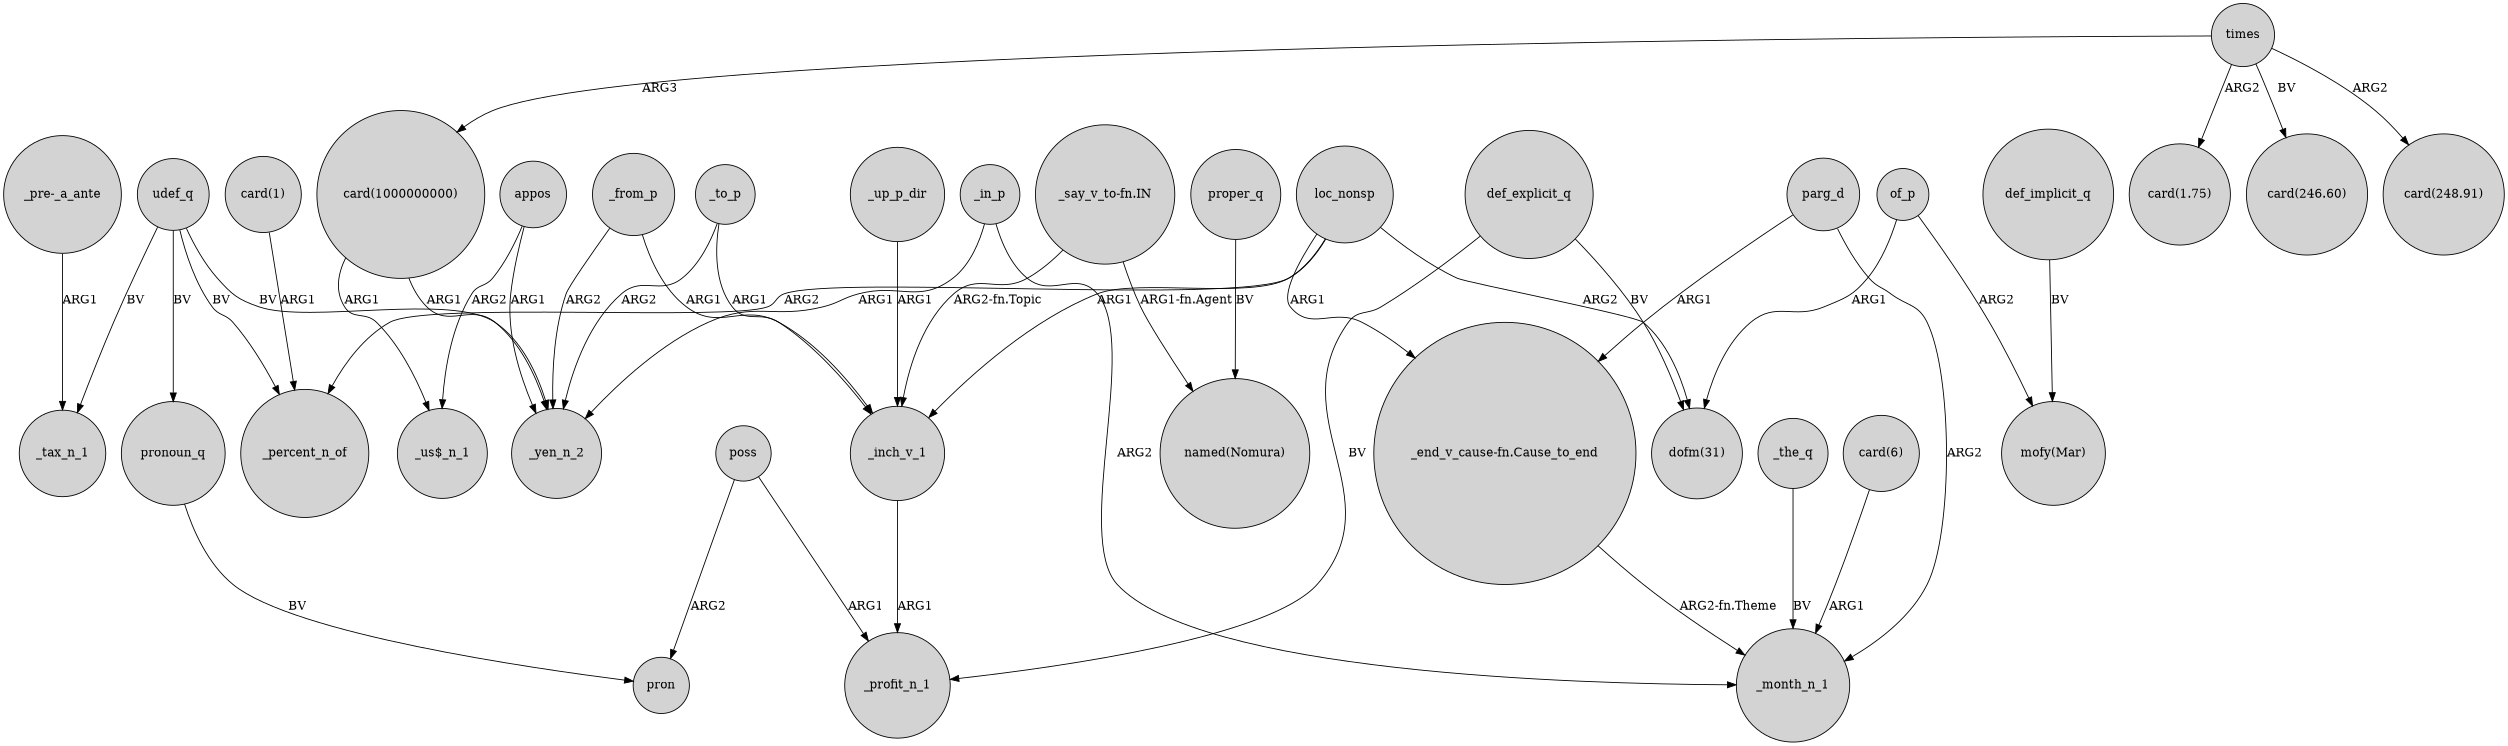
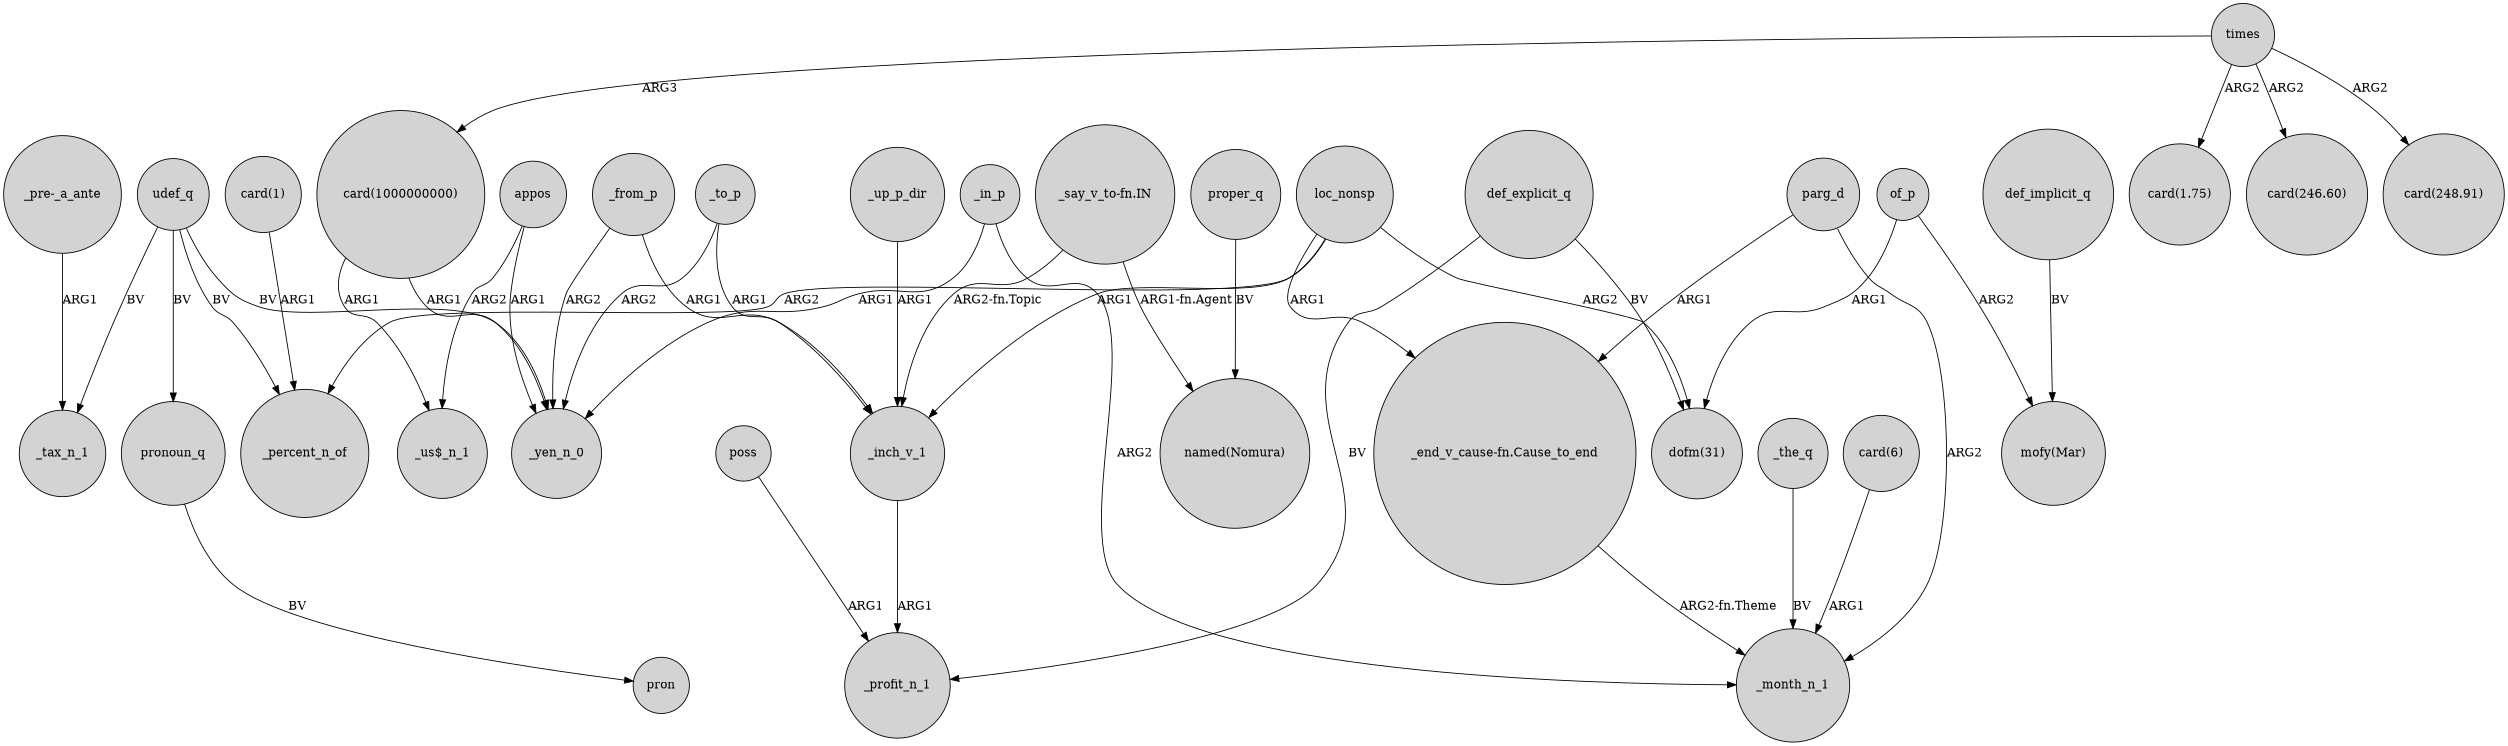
  digraph {
    node [shape=circle style=filled]
    _in_p
-   _yen_n_2
+   _yen_n_2 [label=_yen_n_0]
    _month_n_1
    _up_p_dir
    _inch_v_1
    _profit_n_1
    "card(1)"
    _percent_n_of
    parg_d
    "_end_v_cause-fn.Cause_to_end"
    udef_q
    _tax_n_1
    pronoun_q
    "card(1000000000)"
    "_us$_n_1"
    def_explicit_q
    "dofm(31)"
    times
    "card(1.75)"
    "card(246.60)"
    "card(248.91)"
    poss
    pron
    "_pre-_a_ante"
    loc_nonsp
    _from_p
    def_implicit_q
    "mofy(Mar)"
    of_p
    "_say_v_to-fn.IN"
    "named(Nomura)"
    appos
    proper_q
    _the_q
    _to_p
    "card(6)"
    _in_p -> _yen_n_2 [label=ARG1]
    _in_p -> _month_n_1 [label=ARG2]
    _up_p_dir -> _inch_v_1 [label=ARG1]
    _inch_v_1 -> _profit_n_1 [label=ARG1]
    "card(1)" -> _percent_n_of [label=ARG1]
    parg_d -> _month_n_1 [label=ARG2]
    parg_d -> "_end_v_cause-fn.Cause_to_end" [label=ARG1]
    "_end_v_cause-fn.Cause_to_end" -> _month_n_1 [label="ARG2-fn.Theme"]
    udef_q -> _yen_n_2 [label=BV]
    udef_q -> _percent_n_of [label=BV]
    udef_q -> _tax_n_1 [label=BV]
    udef_q -> pronoun_q [label=BV]
    pronoun_q -> pron [label=BV]
    "card(1000000000)" -> _yen_n_2 [label=ARG1]
    "card(1000000000)" -> "_us$_n_1" [label=ARG1]
    def_explicit_q -> _profit_n_1 [label=BV]
    def_explicit_q -> "dofm(31)" [label=BV]
    times -> "card(1000000000)" [label=ARG3]
    times -> "card(1.75)" [label=ARG2]
-   times -> "card(246.60)" [label=BV]
+   times -> "card(246.60)" [label=ARG2]
    times -> "card(248.91)" [label=ARG2]
    poss -> _profit_n_1 [label=ARG1]
-   poss -> pron [label=ARG2]
    "_pre-_a_ante" -> _tax_n_1 [label=ARG1]
    loc_nonsp -> _inch_v_1 [label=ARG1]
    loc_nonsp -> _percent_n_of [label=ARG2]
    loc_nonsp -> "_end_v_cause-fn.Cause_to_end" [label=ARG1]
    loc_nonsp -> "dofm(31)" [label=ARG2]
    _from_p -> _yen_n_2 [label=ARG2]
    _from_p -> _inch_v_1 [label=ARG1]
    def_implicit_q -> "mofy(Mar)" [label=BV]
    of_p -> "dofm(31)" [label=ARG1]
    of_p -> "mofy(Mar)" [label=ARG2]
    "_say_v_to-fn.IN" -> _inch_v_1 [label="ARG2-fn.Topic"]
    "_say_v_to-fn.IN" -> "named(Nomura)" [label="ARG1-fn.Agent"]
    appos -> _yen_n_2 [label=ARG1]
    appos -> "_us$_n_1" [label=ARG2]
    proper_q -> "named(Nomura)" [label=BV]
    _the_q -> _month_n_1 [label=BV]
    _to_p -> _yen_n_2 [label=ARG2]
    _to_p -> _inch_v_1 [label=ARG1]
    "card(6)" -> _month_n_1 [label=ARG1]
  }
